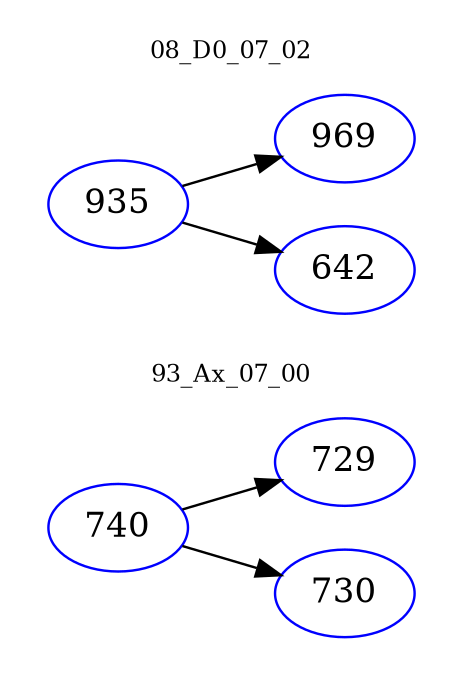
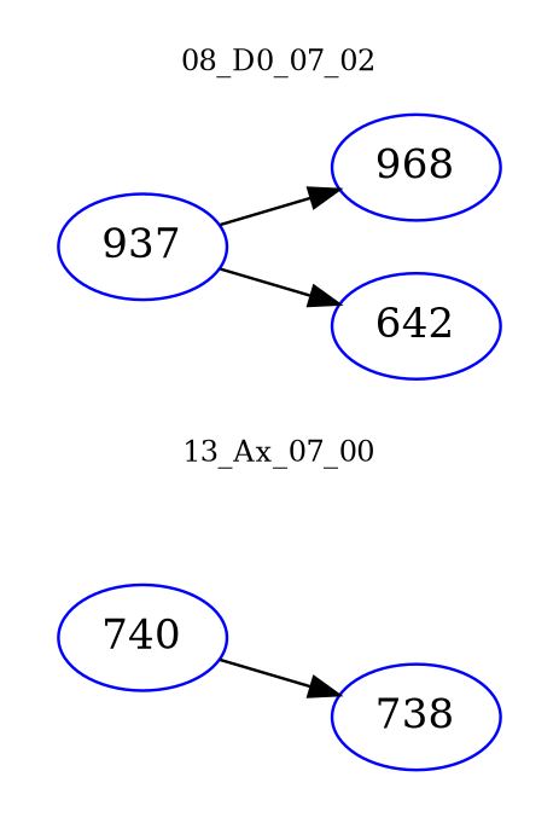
  digraph {
    rankdir=LR
    node [color=blue]
    edge [color=black]
    n1 [label=740]
-   n2 [label=730]
-   n3 [label=729]
-   n4 [label=935]
+   n2 [label=738]
+   n4 [label=937]
    n5 [label=642]
-   n6 [label=969]
+   n6 [label=968]
    subgraph cluster_1 {
      color=white
      fontsize=10
-     label="93_Ax_07_00"
+     label="13_Ax_07_00"
      n1
      n2
-     n3
    }
    subgraph cluster_2 {
      color=white
      fontsize=10
      label="08_D0_07_02"
      n4
      n5
      n6
    }
    n1 -> n2
-   n1 -> n3
    n4 -> n5
    n4 -> n6
  }
